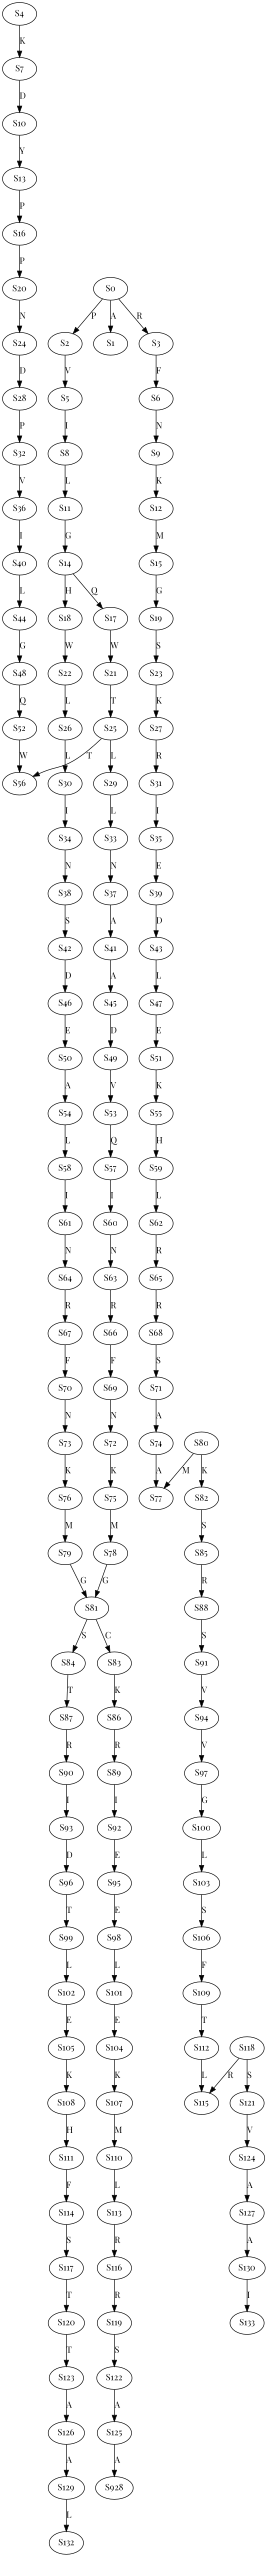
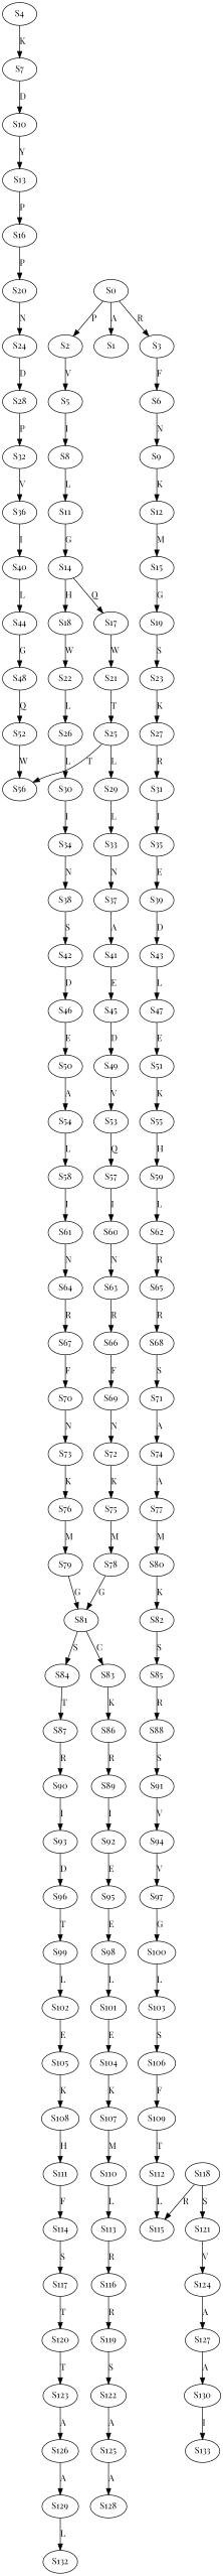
  strict digraph {
    fontname="Playfair Display"
    node [fontname="Playfair Display"]
    edge [fontname="Playfair Display"]
    S0
    S1
    S2
    S3
    S5
    S6
    S4
    S7
    S8
    S9
    S10
    S11
    S12
    S13
    S14
    S15
    S16
    S17
    S18
    S19
    S20
    S21
    S22
    S23
    S24
    S25
    S26
    S27
    S28
    S29
    S56
    S30
    S31
    S32
    S33
    S34
    S35
    S36
    S37
    S38
    S39
    S40
    S41
    S42
    S43
    S44
    S45
    S46
    S47
    S48
    S49
    S50
    S51
    S52
    S53
    S54
    S55
    S57
    S58
    S59
    S60
    S61
    S62
    S63
    S64
    S65
    S66
    S67
    S68
    S69
    S70
    S71
    S72
    S73
    S74
    S75
    S76
    S77
    S78
    S79
    S80
    S81
    S82
    S83
    S84
    S85
    S86
    S87
    S88
    S89
    S90
    S91
    S92
    S93
    S94
    S95
    S96
    S97
    S98
    S99
    S100
    S101
    S102
    S103
    S104
    S105
    S106
    S107
    S108
    S109
    S110
    S111
    S112
    S113
    S114
    S115
    S116
    S117
    S119
    S120
    S118
    S121
    S122
    S123
    S124
    S125
    S126
    S127
-   S128 [label=S928]
+   S128
    S129
    S130
    S132
    S133
    S0 -> S1 [label=A]
    S0 -> S2 [label=P]
    S0 -> S3 [label=R]
    S2 -> S5 [label=V]
    S3 -> S6 [label=F]
    S5 -> S8 [label=I]
    S6 -> S9 [label=N]
    S4 -> S7 [label=K]
    S7 -> S10 [label=D]
    S8 -> S11 [label=L]
    S9 -> S12 [label=K]
    S10 -> S13 [label=Y]
    S11 -> S14 [label=G]
    S12 -> S15 [label=M]
    S13 -> S16 [label=P]
    S14 -> S17 [label=Q]
    S14 -> S18 [label=H]
    S15 -> S19 [label=G]
    S16 -> S20 [label=P]
    S17 -> S21 [label=W]
    S18 -> S22 [label=W]
    S19 -> S23 [label=S]
    S20 -> S24 [label=N]
    S21 -> S25 [label=T]
    S22 -> S26 [label=L]
    S23 -> S27 [label=K]
    S24 -> S28 [label=D]
    S25 -> S29 [label=L]
    S25 -> S56 [label=T]
    S26 -> S30 [label=L]
    S27 -> S31 [label=R]
    S28 -> S32 [label=P]
    S29 -> S33 [label=L]
    S30 -> S34 [label=I]
    S31 -> S35 [label=I]
    S32 -> S36 [label=V]
    S33 -> S37 [label=N]
    S34 -> S38 [label=N]
    S35 -> S39 [label=E]
    S36 -> S40 [label=I]
    S37 -> S41 [label=A]
    S38 -> S42 [label=S]
    S39 -> S43 [label=D]
    S40 -> S44 [label=L]
-   S41 -> S45 [label=A]
+   S41 -> S45 [label=E]
    S42 -> S46 [label=D]
    S43 -> S47 [label=L]
    S44 -> S48 [label=G]
    S45 -> S49 [label=D]
    S46 -> S50 [label=E]
    S47 -> S51 [label=E]
    S48 -> S52 [label=Q]
    S49 -> S53 [label=V]
    S50 -> S54 [label=A]
    S51 -> S55 [label=K]
    S52 -> S56 [label=W]
    S53 -> S57 [label=Q]
    S54 -> S58 [label=L]
    S55 -> S59 [label=H]
    S57 -> S60 [label=I]
    S58 -> S61 [label=I]
    S59 -> S62 [label=L]
    S60 -> S63 [label=N]
    S61 -> S64 [label=N]
    S62 -> S65 [label=R]
    S63 -> S66 [label=R]
    S64 -> S67 [label=R]
    S65 -> S68 [label=R]
    S66 -> S69 [label=F]
    S67 -> S70 [label=F]
    S68 -> S71 [label=S]
    S69 -> S72 [label=N]
    S70 -> S73 [label=N]
    S71 -> S74 [label=A]
    S72 -> S75 [label=K]
    S73 -> S76 [label=K]
    S74 -> S77 [label=A]
    S75 -> S78 [label=M]
    S76 -> S79 [label=M]
-   S80 -> S77 [label=M]
+   S77 -> S80 [label=M]
    S78 -> S81 [label=G]
    S79 -> S81 [label=G]
    S80 -> S82 [label=K]
    S81 -> S83 [label=C]
    S81 -> S84 [label=S]
    S82 -> S85 [label=S]
    S83 -> S86 [label=K]
    S84 -> S87 [label=T]
    S85 -> S88 [label=R]
    S86 -> S89 [label=R]
    S87 -> S90 [label=R]
    S88 -> S91 [label=S]
    S89 -> S92 [label=I]
    S90 -> S93 [label=I]
    S91 -> S94 [label=V]
    S92 -> S95 [label=E]
    S93 -> S96 [label=D]
    S94 -> S97 [label=V]
    S95 -> S98 [label=E]
    S96 -> S99 [label=T]
    S97 -> S100 [label=G]
    S98 -> S101 [label=L]
    S99 -> S102 [label=L]
    S100 -> S103 [label=L]
    S101 -> S104 [label=E]
    S102 -> S105 [label=E]
    S103 -> S106 [label=S]
    S104 -> S107 [label=K]
    S105 -> S108 [label=K]
    S106 -> S109 [label=F]
    S107 -> S110 [label=M]
    S108 -> S111 [label=H]
    S109 -> S112 [label=T]
    S110 -> S113 [label=L]
    S111 -> S114 [label=F]
    S112 -> S115 [label=L]
    S113 -> S116 [label=R]
    S114 -> S117 [label=S]
    S116 -> S119 [label=R]
    S117 -> S120 [label=T]
    S119 -> S122 [label=S]
    S120 -> S123 [label=T]
    S118 -> S115 [label=R]
    S118 -> S121 [label=S]
    S121 -> S124 [label=V]
    S122 -> S125 [label=A]
    S123 -> S126 [label=A]
    S124 -> S127 [label=A]
    S125 -> S128 [label=A]
    S126 -> S129 [label=A]
    S127 -> S130 [label=A]
    S129 -> S132 [label=L]
    S130 -> S133 [label=I]
  }
